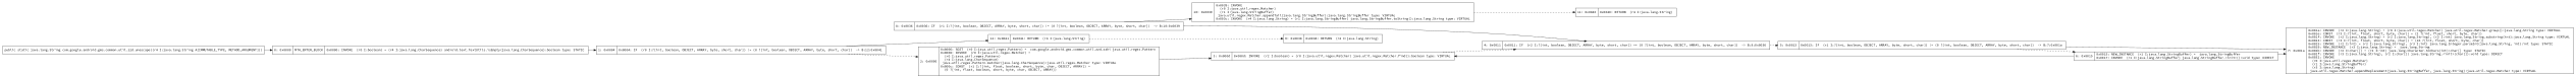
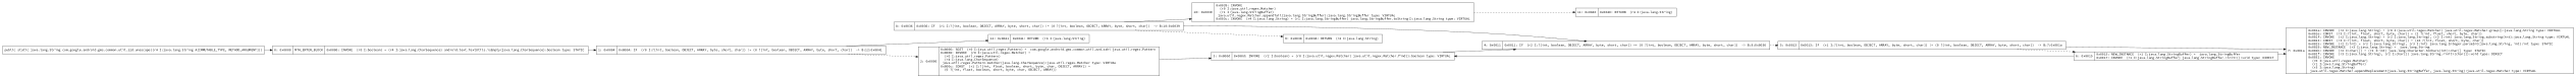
  digraph {
    fontname="Source Code Pro"
    rankdir=LR
    node [fontname="Source Code Pro" shape=record]
    edge [fontname="Source Code Pro"]
    n1 [label="{0\:\ 0x0000|MTH_ENTER_BLOCK\l|0x0000: INVOKE  (r0 I:boolean) = (r4 I:java.lang.CharSequence) android.text.TextUtils.isEmpty(java.lang.CharSequence):boolean type: STATIC \l}"]
    n2 [label="{1\:\ 0x0004|0x0004: IF  (r0 I:?[int, boolean, OBJECT, ARRAY, byte, short, char]) != (0 ?[int, boolean, OBJECT, ARRAY, byte, short, char])  \-\> B:12:0x0041 \l}"]
    n3 [label="{2\:\ 0x0006|0x0006: SGET  (r0 I:java.util.regex.Pattern) =  com.google.android.gms.common.util.zzd.zzhi java.util.regex.Pattern \l0x0008: INVOKE  (r0 I:java.util.regex.Matcher) = \l  (r0 I:java.util.regex.Pattern)\l  (r4 I:java.lang.CharSequence)\l java.util.regex.Pattern.matcher(java.lang.CharSequence):java.util.regex.Matcher type: VIRTUAL \l0x000c: CONST  (r1 I:?[int, float, boolean, short, byte, char, OBJECT, ARRAY]) = \l  (0 ?[int, float, boolean, short, byte, char, OBJECT, ARRAY])\l \l}"]
    n4 [label="{12\:\ 0x0041|0x0041: RETURN  (r4 I:java.lang.String) \l}"]
    n5 [label="{3\:\ 0x000d|0x000d: INVOKE  (r2 I:boolean) = (r0 I:java.util.regex.Matcher) java.util.regex.Matcher.find():boolean type: VIRTUAL \l}"]
    n6 [label="{4\:\ 0x0011|0x0011: IF  (r2 I:?[int, boolean, OBJECT, ARRAY, byte, short, char]) == (0 ?[int, boolean, OBJECT, ARRAY, byte, short, char])  \-\> B:8:0x0036 \l}"]
    n7 [label="{5\:\ 0x0013|0x0013: IF  (r1 I:?[int, boolean, OBJECT, ARRAY, byte, short, char]) != (0 ?[int, boolean, OBJECT, ARRAY, byte, short, char])  \-\> B:7:0x001a \l}"]
    n8 [label="{6\:\ 0x0015|0x0015: NEW_INSTANCE  (r1 I:java.lang.StringBuffer) =  java.lang.StringBuffer \l0x0017: INVOKE  (r1 I:java.lang.StringBuffer) java.lang.StringBuffer.\<init\>():void type: DIRECT \l}"]
    n9 [label="{7\:\ 0x001a|0x001a: INVOKE  (r2 I:java.lang.String) = (r0 I:java.util.regex.Matcher) java.util.regex.Matcher.group():java.lang.String type: VIRTUAL \l0x001e: CONST  (r3 I:?[int, float, short, byte, char]) = (2 ?[int, float, short, byte, char]) \l0x001f: INVOKE  (r2 I:java.lang.String) = (r2 I:java.lang.String), (r3 I:int) java.lang.String.substring(int):java.lang.String type: VIRTUAL \l0x0023: CONST  (r3 I:?[int, float, short, byte, char]) = (16 ?[int, float, short, byte, char]) \l0x0025: INVOKE  (r2 I:int) = (r2 I:java.lang.String), (r3 I:int) java.lang.Integer.parseInt(java.lang.String, int):int type: STATIC \l0x0029: NEW_INSTANCE  (r3 I:java.lang.String) =  java.lang.String \l0x002b: INVOKE  (r2 I:char[]) = (r2 I:int) java.lang.Character.toChars(int):char[] type: STATIC \l0x002f: INVOKE  (r3 I:java.lang.String), (r2 I:char[]) java.lang.String.\<init\>(char[]):void type: DIRECT \l0x0032: INVOKE  \l  (r0 I:java.util.regex.Matcher)\l  (r1 I:java.lang.StringBuffer)\l  (r3 I:java.lang.String)\l java.util.regex.Matcher.appendReplacement(java.lang.StringBuffer, java.lang.String):java.util.regex.Matcher type: VIRTUAL \l}"]
    n10 [label="{8\:\ 0x0036|0x0036: IF  (r1 I:?[int, boolean, OBJECT, ARRAY, byte, short, char]) != (0 ?[int, boolean, OBJECT, ARRAY, byte, short, char])  \-\> B:10:0x0039 \l}"]
    n11 [label="{9\:\ 0x0038|0x0038: RETURN  (r4 I:java.lang.String) \l}"]
    n12 [label="{10\:\ 0x0039|0x0039: INVOKE  \l  (r0 I:java.util.regex.Matcher)\l  (r1 I:java.lang.StringBuffer)\l java.util.regex.Matcher.appendTail(java.lang.StringBuffer):java.lang.StringBuffer type: VIRTUAL \l0x003c: INVOKE  (r4 I:java.lang.String) = (r1 I:java.lang.StringBuffer) java.lang.StringBuffer.toString():java.lang.String type: VIRTUAL \l}"]
    n13 [label="{11\:\ 0x0040|0x0040: RETURN  (r4 I:java.lang.String) \l}"]
    n14 [label="{public static java.lang.String com.google.android.gms.common.util.zzd.unescape((r4 I:java.lang.String A[IMMUTABLE_TYPE, METHOD_ARGUMENT])) }"]
    n1 -> n2
    n2 -> n3 [style=dashed]
    n2 -> n4
    n3 -> n5
-   n5 -> n6 [style=dashed]
+   n5 -> n6
    n6 -> n7 [style=dashed]
    n7 -> n8 [style=dashed]
    n7 -> n9
    n8 -> n5
    n8 -> n9
    n10 -> n6
-   n4 -> n11 [style=dashed]
+   n10 -> n11 [style=dashed]
    n10 -> n12
    n12 -> n13 [style=dashed]
    n14 -> n1
  }
